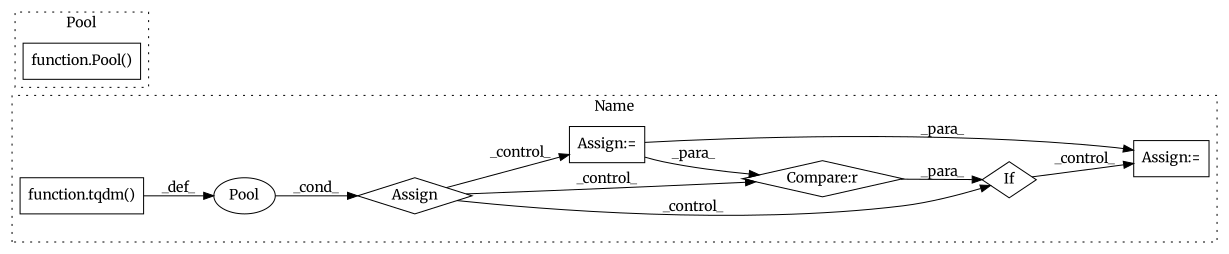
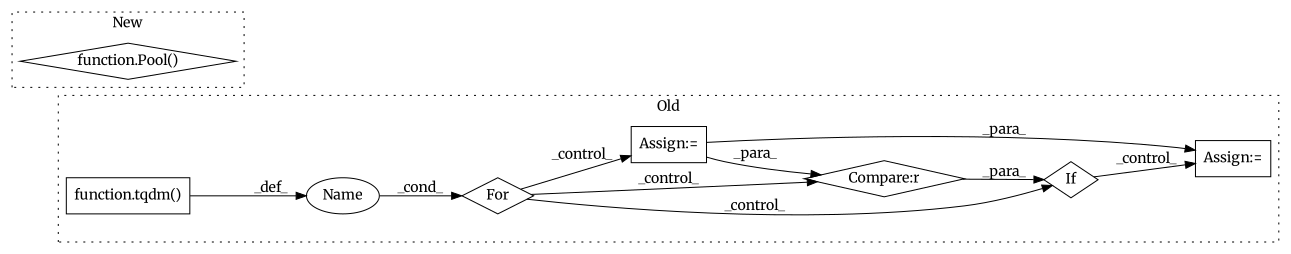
  digraph {
    fontname=Merriweather
    rankdir=LR
    node [a=75 fontname=Merriweather l=3 shape=box]
    edge [fontname=Merriweather]
    n1 [l="5,1" label="function.tqdm()" s="269,279"]
    n2 [a=68 label="Assign:=" s=670]
-   n3 [a=107 l="4,10" label=Assign s="260,280" shape=diamond]
-   n4 [a=87 l=1 label=Pool s=264 shape=ellipse]
+   n3 [a=107 l="4,10" label=For s="260,280" shape=diamond]
+   n4 [a=87 l=1 label=Name s=264 shape=ellipse]
    n5 [a=96 label=If s=607 shape=diamond]
    n6 [a=68 label="Assign:=" s=530]
    n7 [a=40 l=14 label="Compare:r" s=610 shape=diamond]
-   n8 [l="5,1" label="function.Pool()" s="1432,1443"]
+   n8 [l="5,1" label="function.Pool()" s="1432,1443" shape=diamond]
    subgraph cluster_1 {
-     label=Name
+     label=Old
      style=dotted
      n1
      n2
      n3
      n4
      n5
      n6
      n7
    }
    subgraph cluster_2 {
-     label=Pool
+     label=New
      style=dotted
      n8
    }
    n1 -> n4 [label=_def_]
    n3 -> n5 [label=_control_]
    n3 -> n6 [label=_control_]
    n3 -> n7 [label=_control_]
    n4 -> n3 [label=_cond_]
    n5 -> n2 [label=_control_]
    n6 -> n2 [label=_para_]
    n6 -> n7 [label=_para_]
    n7 -> n5 [label=_para_]
  }
